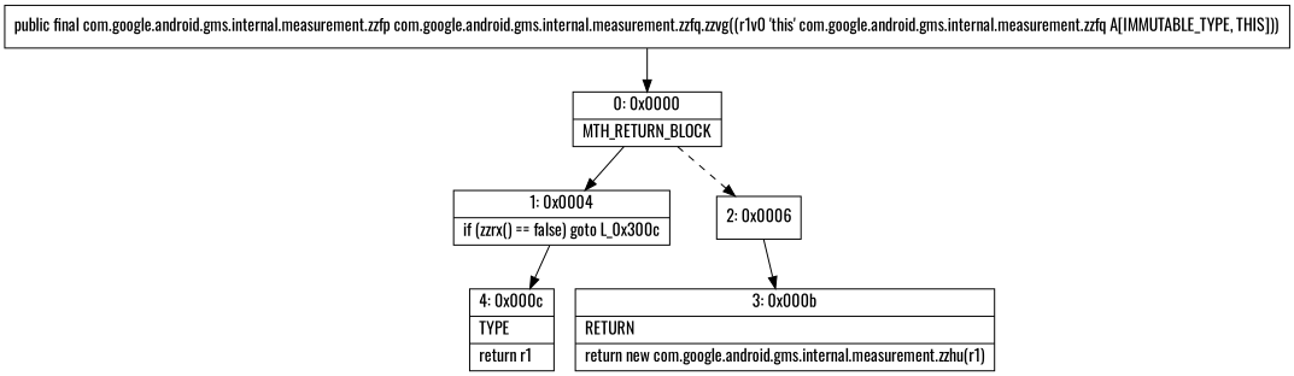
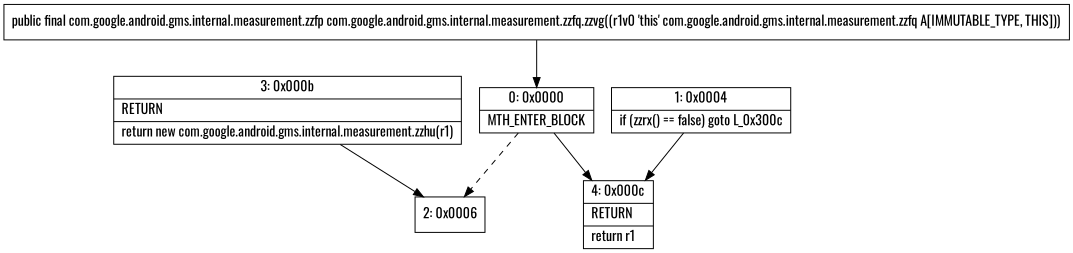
  digraph {
    fontname=Oswald
    node [fontname=Oswald shape=record]
    edge [fontname=Oswald]
-   n1 [label="{0\:\ 0x0000|MTH_RETURN_BLOCK\l}"]
+   n1 [label="{0\:\ 0x0000|MTH_ENTER_BLOCK\l}"]
    n2 [label="{1\:\ 0x0004|if (zzrx() == false) goto L_0x300c\l}"]
    n3 [label="{2\:\ 0x0006}"]
-   n4 [label="{4\:\ 0x000c|TYPE\l|return r1\l}"]
+   n4 [label="{4\:\ 0x000c|RETURN\l|return r1\l}"]
    n5 [label="{3\:\ 0x000b|RETURN\l|return new com.google.android.gms.internal.measurement.zzhu(r1)\l}"]
    n6 [label="{public final com.google.android.gms.internal.measurement.zzfp com.google.android.gms.internal.measurement.zzfq.zzvg((r1v0 'this' com.google.android.gms.internal.measurement.zzfq A[IMMUTABLE_TYPE, THIS])) }"]
-   n1 -> n2
+   n1 -> n4
    n1 -> n3 [style=dashed]
    n2 -> n4
-   n3 -> n5
+   n5 -> n3
    n6 -> n1
  }
